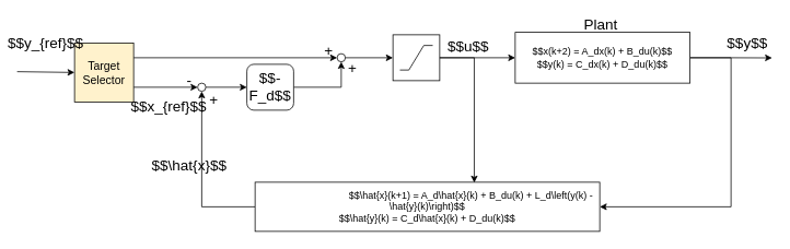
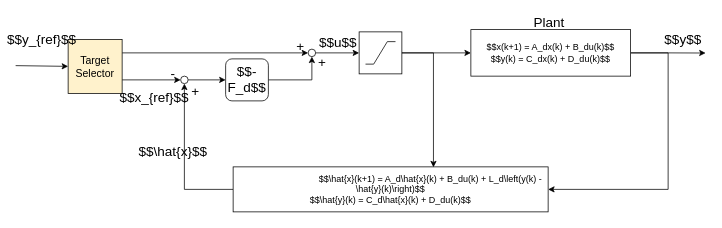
  <mxCell id="0" />
  <mxCell id="1" parent="0" />
  <mxCell id="2" value="&lt;font style=&quot;font-size: 18px&quot;&gt;-&lt;/font&gt;" style="text;html=1;strokeColor=none;fillColor=none;align=center;verticalAlign=middle;whiteSpace=wrap;rounded=0;" parent="1" vertex="1"><mxGeometry x="210" y="88" width="40" height="20" as="geometry" /></mxCell>
  <mxCell id="3" style="edgeStyle=orthogonalEdgeStyle;rounded=0;orthogonalLoop=1;jettySize=auto;html=1;exitX=1;exitY=0.75;exitDx=0;exitDy=0;entryX=0;entryY=0.5;entryDx=0;entryDy=0;" parent="1" source="5" target="7" edge="1"><mxGeometry relative="1" as="geometry" /></mxCell>
  <mxCell id="4" style="edgeStyle=orthogonalEdgeStyle;rounded=0;orthogonalLoop=1;jettySize=auto;html=1;exitX=1;exitY=0.25;exitDx=0;exitDy=0;entryX=0;entryY=0.5;entryDx=0;entryDy=0;" parent="1" source="5" target="11" edge="1"><mxGeometry relative="1" as="geometry" /></mxCell>
  <mxCell id="5" value="&lt;font style=&quot;font-size: 14px&quot;&gt;Target Selector&lt;/font&gt;" style="whiteSpace=wrap;html=1;aspect=fixed;fillColor=#fff2cc;" parent="1" vertex="1"><mxGeometry x="90" y="52" width="72" height="72" as="geometry" /></mxCell>
  <mxCell id="6" style="edgeStyle=orthogonalEdgeStyle;rounded=0;orthogonalLoop=1;jettySize=auto;html=1;exitX=1;exitY=0.5;exitDx=0;exitDy=0;entryX=0;entryY=0.5;entryDx=0;entryDy=0;" parent="1" source="7" target="9" edge="1"><mxGeometry relative="1" as="geometry" /></mxCell>
  <mxCell id="7" value="" style="ellipse;whiteSpace=wrap;html=1;aspect=fixed;" parent="1" vertex="1"><mxGeometry x="240" y="101" width="10" height="10" as="geometry" /></mxCell>
  <mxCell id="8" style="edgeStyle=orthogonalEdgeStyle;rounded=0;orthogonalLoop=1;jettySize=auto;html=1;exitX=1;exitY=0.5;exitDx=0;exitDy=0;entryX=0.5;entryY=1;entryDx=0;entryDy=0;" parent="1" source="9" target="11" edge="1"><mxGeometry relative="1" as="geometry" /></mxCell>
  <mxCell id="9" value="&lt;font style=&quot;font-size: 18px&quot;&gt;$$-F_d$$&lt;/font&gt;" style="whiteSpace=wrap;html=1;rounded=1;" parent="1" vertex="1"><mxGeometry x="300" y="78" width="57" height="56" as="geometry" /></mxCell>
  <mxCell id="10" style="edgeStyle=orthogonalEdgeStyle;rounded=0;orthogonalLoop=1;jettySize=auto;html=1;exitX=1;exitY=0.5;exitDx=0;exitDy=0;entryX=0;entryY=0.5;entryDx=0;entryDy=0;" parent="1" source="11" target="27" edge="1"><mxGeometry relative="1" as="geometry" /></mxCell>
  <mxCell id="11" value="" style="ellipse;whiteSpace=wrap;html=1;aspect=fixed;" parent="1" vertex="1"><mxGeometry x="410" y="65" width="10" height="10" as="geometry" /></mxCell>
  <mxCell id="12" value="&lt;font style=&quot;font-size: 18px&quot;&gt;$$x_{ref}$$&lt;/font&gt;" style="text;html=1;strokeColor=none;fillColor=none;align=center;verticalAlign=middle;whiteSpace=wrap;rounded=0;" parent="1" vertex="1"><mxGeometry x="185" y="120" width="40" height="20" as="geometry" /></mxCell>
  <mxCell id="13" value="&lt;font style=&quot;font-size: 18px&quot;&gt;$$y_{ref}$$&lt;/font&gt;" style="text;html=1;strokeColor=none;fillColor=none;align=center;verticalAlign=middle;whiteSpace=wrap;rounded=0;" parent="1" vertex="1"><mxGeometry x="35" y="43" width="40" height="20" as="geometry" /></mxCell>
  <mxCell id="14" value="" style="endArrow=classic;html=1;entryX=0;entryY=0.5;entryDx=0;entryDy=0;" parent="1" target="5" edge="1"><mxGeometry width="50" height="50" relative="1" as="geometry"><mxPoint x="20" y="87" as="sourcePoint" /><mxPoint x="70" y="82" as="targetPoint" /></mxGeometry></mxCell>
  <mxCell id="15" style="edgeStyle=orthogonalEdgeStyle;rounded=0;orthogonalLoop=1;jettySize=auto;html=1;exitX=0;exitY=0.5;exitDx=0;exitDy=0;entryX=0.5;entryY=1;entryDx=0;entryDy=0;" parent="1" source="16" target="7" edge="1"><mxGeometry relative="1" as="geometry" /></mxCell>
  <mxCell id="16" value="&lt;div&gt;&amp;nbsp; &amp;nbsp; &amp;nbsp; &amp;nbsp; &amp;nbsp; &amp;nbsp; &amp;nbsp; &amp;nbsp;&amp;nbsp;&lt;span&gt;&amp;nbsp; &amp;nbsp; &amp;nbsp; &amp;nbsp; &amp;nbsp; &amp;nbsp; &amp;nbsp; &amp;nbsp; $$\hat{x}(k+1) = A_d\hat{x}(k) + B_du(k) + L_d\left(y(k) - \hat{y}(k)\right)$$&lt;/span&gt;&lt;/div&gt;&lt;div&gt;$$\hat{y}(k) = C_d\hat{x}(k) + D_du(k)$$&lt;span&gt;&lt;br&gt;&lt;/span&gt;&lt;/div&gt;" style="rounded=0;whiteSpace=wrap;html=1;" parent="1" vertex="1"><mxGeometry x="310" y="222" width="420" height="60" as="geometry" /></mxCell>
  <mxCell id="17" value="&lt;font style=&quot;font-size: 18px&quot;&gt;$$\hat{x}$$&lt;/font&gt;" style="text;html=1;strokeColor=none;fillColor=none;align=center;verticalAlign=middle;whiteSpace=wrap;rounded=0;" parent="1" vertex="1"><mxGeometry x="210" y="192" width="40" height="20" as="geometry" /></mxCell>
  <mxCell id="18" value="&lt;font style=&quot;font-size: 18px&quot;&gt;+&lt;/font&gt;" style="text;html=1;strokeColor=none;fillColor=none;align=center;verticalAlign=middle;whiteSpace=wrap;rounded=0;" parent="1" vertex="1"><mxGeometry x="240" y="112" width="40" height="20" as="geometry" /></mxCell>
  <mxCell id="19" style="edgeStyle=orthogonalEdgeStyle;rounded=0;orthogonalLoop=1;jettySize=auto;html=1;exitX=1;exitY=0.5;exitDx=0;exitDy=0;entryX=0;entryY=0.5;entryDx=0;entryDy=0;" parent="1" source="27" target="23" edge="1"><mxGeometry relative="1" as="geometry"><mxPoint x="600" y="70.667" as="targetPoint" /></mxGeometry></mxCell>
- <mxCell id="20" value="&lt;font style=&quot;font-size: 18px&quot;&gt;$$u$$&lt;/font&gt;" style="text;html=1;strokeColor=none;fillColor=none;align=center;verticalAlign=middle;whiteSpace=wrap;rounded=0;" parent="1" vertex="1"><mxGeometry x="550" y="47" width="40" height="20" as="geometry" /></mxCell>
+ <mxCell id="20" value="&lt;font style=&quot;font-size: 18px&quot;&gt;$$u$$&lt;/font&gt;" style="text;html=1;strokeColor=none;fillColor=none;align=center;verticalAlign=middle;whiteSpace=wrap;rounded=0;" parent="1" vertex="1"><mxGeometry x="430" y="47" width="40" height="20" as="geometry" /></mxCell>
  <mxCell id="21" style="edgeStyle=orthogonalEdgeStyle;rounded=0;orthogonalLoop=1;jettySize=auto;html=1;exitX=1;exitY=0.5;exitDx=0;exitDy=0;entryX=1;entryY=0.5;entryDx=0;entryDy=0;" parent="1" source="23" target="16" edge="1"><mxGeometry relative="1" as="geometry"><Array as="points"><mxPoint x="890" y="70" /><mxPoint x="890" y="252" /></Array></mxGeometry></mxCell>
  <mxCell id="22" style="edgeStyle=orthogonalEdgeStyle;rounded=0;orthogonalLoop=1;jettySize=auto;html=1;exitX=1;exitY=0.5;exitDx=0;exitDy=0;" parent="1" source="23" edge="1"><mxGeometry relative="1" as="geometry"><mxPoint x="940" y="70.19" as="targetPoint" /></mxGeometry></mxCell>
- <mxCell id="23" value="&lt;div&gt;$$x(k+2) = A_dx(k) + B_du(k)$$&lt;/div&gt;&lt;div&gt;$$y(k) = C_dx(k) + D_du(k)$$&lt;/div&gt;" style="rounded=0;whiteSpace=wrap;html=1;" parent="1" vertex="1"><mxGeometry x="627" y="39" width="213" height="62" as="geometry" /></mxCell>
+ <mxCell id="23" value="&lt;div&gt;$$x(k+1) = A_dx(k) + B_du(k)$$&lt;/div&gt;&lt;div&gt;$$y(k) = C_dx(k) + D_du(k)$$&lt;/div&gt;" style="rounded=0;whiteSpace=wrap;html=1;" parent="1" vertex="1"><mxGeometry x="627" y="39" width="213" height="62" as="geometry" /></mxCell>
  <mxCell id="24" value="&lt;font style=&quot;font-size: 18px&quot;&gt;Plant&amp;nbsp;&lt;/font&gt;" style="text;html=1;strokeColor=none;fillColor=none;align=center;verticalAlign=middle;whiteSpace=wrap;rounded=0;" parent="1" vertex="1"><mxGeometry x="713.5" y="20" width="40" height="20" as="geometry" /></mxCell>
  <mxCell id="25" value="&lt;font style=&quot;font-size: 18px&quot;&gt;$$y$$&lt;/font&gt;" style="text;html=1;strokeColor=none;fillColor=none;align=center;verticalAlign=middle;whiteSpace=wrap;rounded=0;" parent="1" vertex="1"><mxGeometry x="890" y="43" width="40" height="20" as="geometry" /></mxCell>
  <mxCell id="26" value="" style="group" parent="1" vertex="1" connectable="0"><mxGeometry x="478" y="42" width="57" height="56" as="geometry" /></mxCell>
  <mxCell id="27" value="" style="whiteSpace=wrap;html=1;" parent="26" vertex="1"><mxGeometry width="57" height="56" as="geometry" /></mxCell>
  <mxCell id="28" value="" style="group" parent="26" vertex="1" connectable="0"><mxGeometry x="8.5" y="13" width="40" height="30" as="geometry" /></mxCell>
  <mxCell id="29" value="" style="endArrow=none;html=1;" parent="28" edge="1"><mxGeometry width="50" height="50" relative="1" as="geometry"><mxPoint x="10.909" y="30" as="sourcePoint" /><mxPoint x="29.091" as="targetPoint" /></mxGeometry></mxCell>
  <mxCell id="30" value="" style="endArrow=none;html=1;" parent="28" edge="1"><mxGeometry width="50" height="50" relative="1" as="geometry"><mxPoint x="40" as="sourcePoint" /><mxPoint x="29.091" as="targetPoint" /></mxGeometry></mxCell>
  <mxCell id="31" value="" style="endArrow=none;html=1;" parent="28" edge="1"><mxGeometry width="50" height="50" relative="1" as="geometry"><mxPoint y="30" as="sourcePoint" /><mxPoint x="10.909" y="30" as="targetPoint" /></mxGeometry></mxCell>
  <mxCell id="32" style="edgeStyle=orthogonalEdgeStyle;rounded=0;orthogonalLoop=1;jettySize=auto;html=1;exitX=1;exitY=0.5;exitDx=0;exitDy=0;entryX=0.636;entryY=0.008;entryDx=0;entryDy=0;entryPerimeter=0;" parent="1" source="27" target="16" edge="1"><mxGeometry relative="1" as="geometry" /></mxCell>
  <mxCell id="33" value="&lt;font style=&quot;font-size: 18px&quot;&gt;+&lt;/font&gt;" style="text;html=1;strokeColor=none;fillColor=none;align=center;verticalAlign=middle;whiteSpace=wrap;rounded=0;" parent="1" vertex="1"><mxGeometry x="409" y="73" width="40" height="20" as="geometry" /></mxCell>
  <mxCell id="34" value="&lt;font style=&quot;font-size: 18px&quot;&gt;+&lt;/font&gt;" style="text;html=1;strokeColor=none;fillColor=none;align=center;verticalAlign=middle;whiteSpace=wrap;rounded=0;" parent="1" vertex="1"><mxGeometry x="380" y="52" width="40" height="20" as="geometry" /></mxCell>
